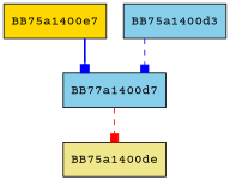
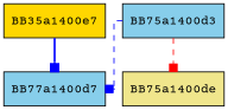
  digraph {
    fontname="Courier Prime"
    splines=ortho
    node [fillcolor=skyblue fontname="Courier Prime" shape=box style=filled]
    edge [arrowhead=box color=blue fontname="Courier Prime" style=dashed]
-   BB75a1400e7 [fillcolor=gold]
+   BB75a1400e7 [fillcolor=gold label=BB35a1400e7]
    n2 [label=BB77a1400d7]
    BB75a1400d3
    BB75a1400de [fillcolor=khaki]
    BB75a1400e7 -> n2 [style=bold]
-   n2 -> BB75a1400de [color=red]
+   BB75a1400d3 -> BB75a1400de [color=red]
    BB75a1400d3 -> n2
  }
